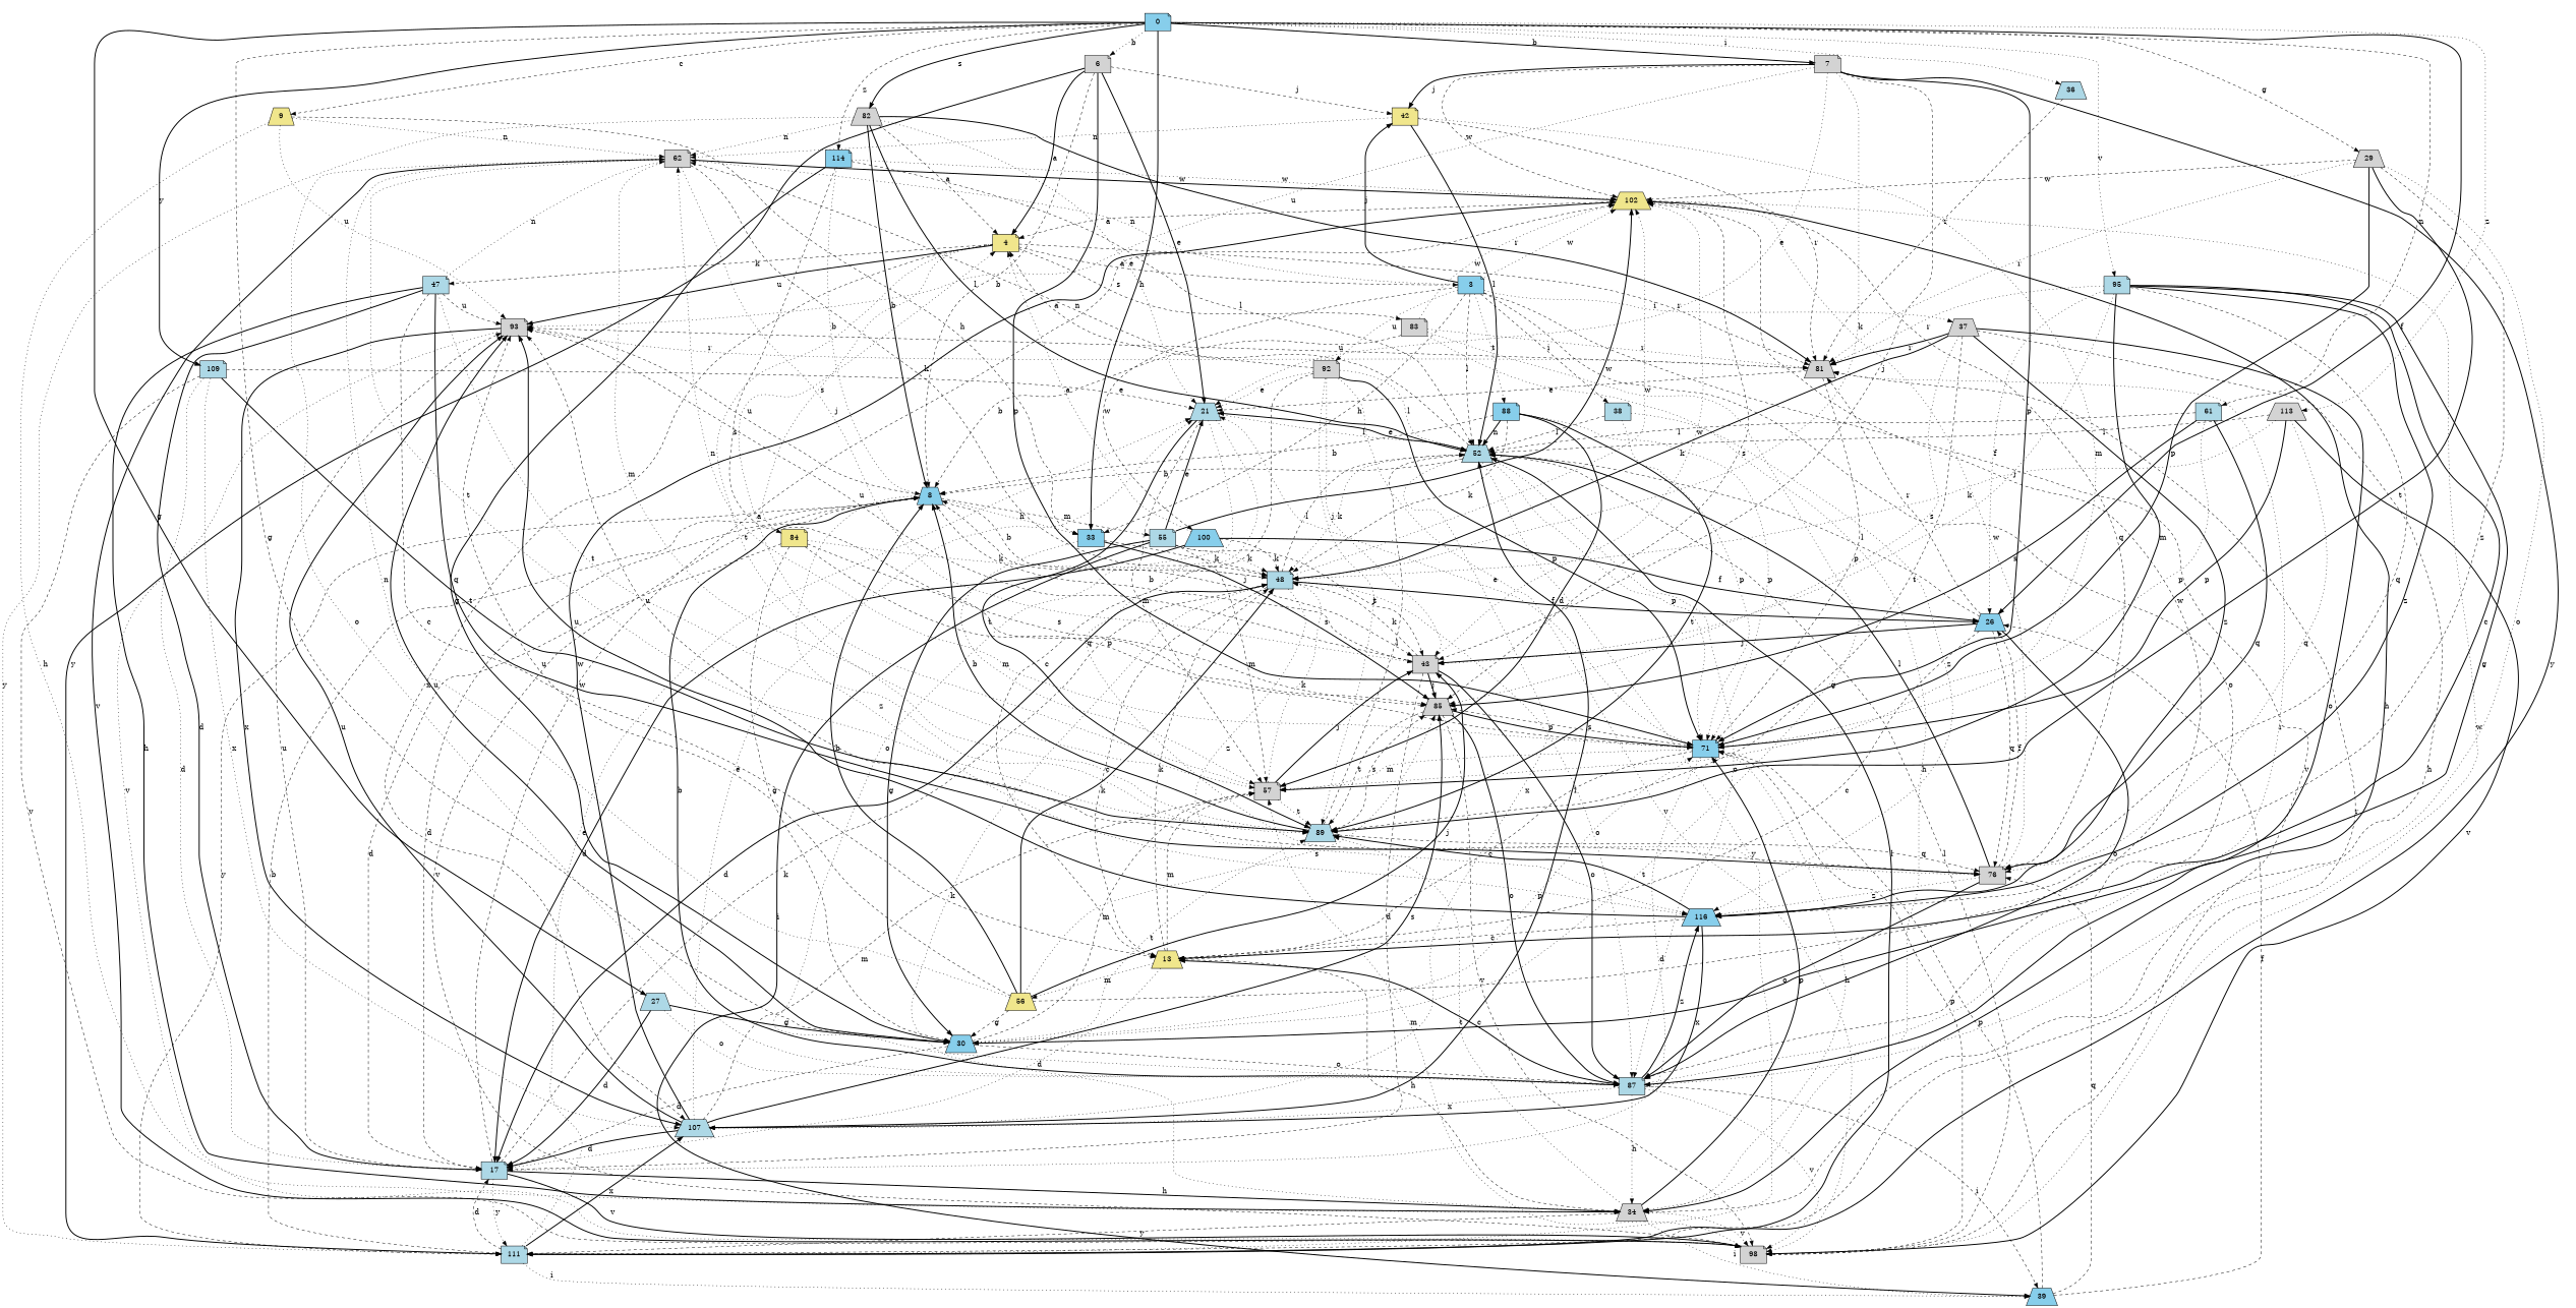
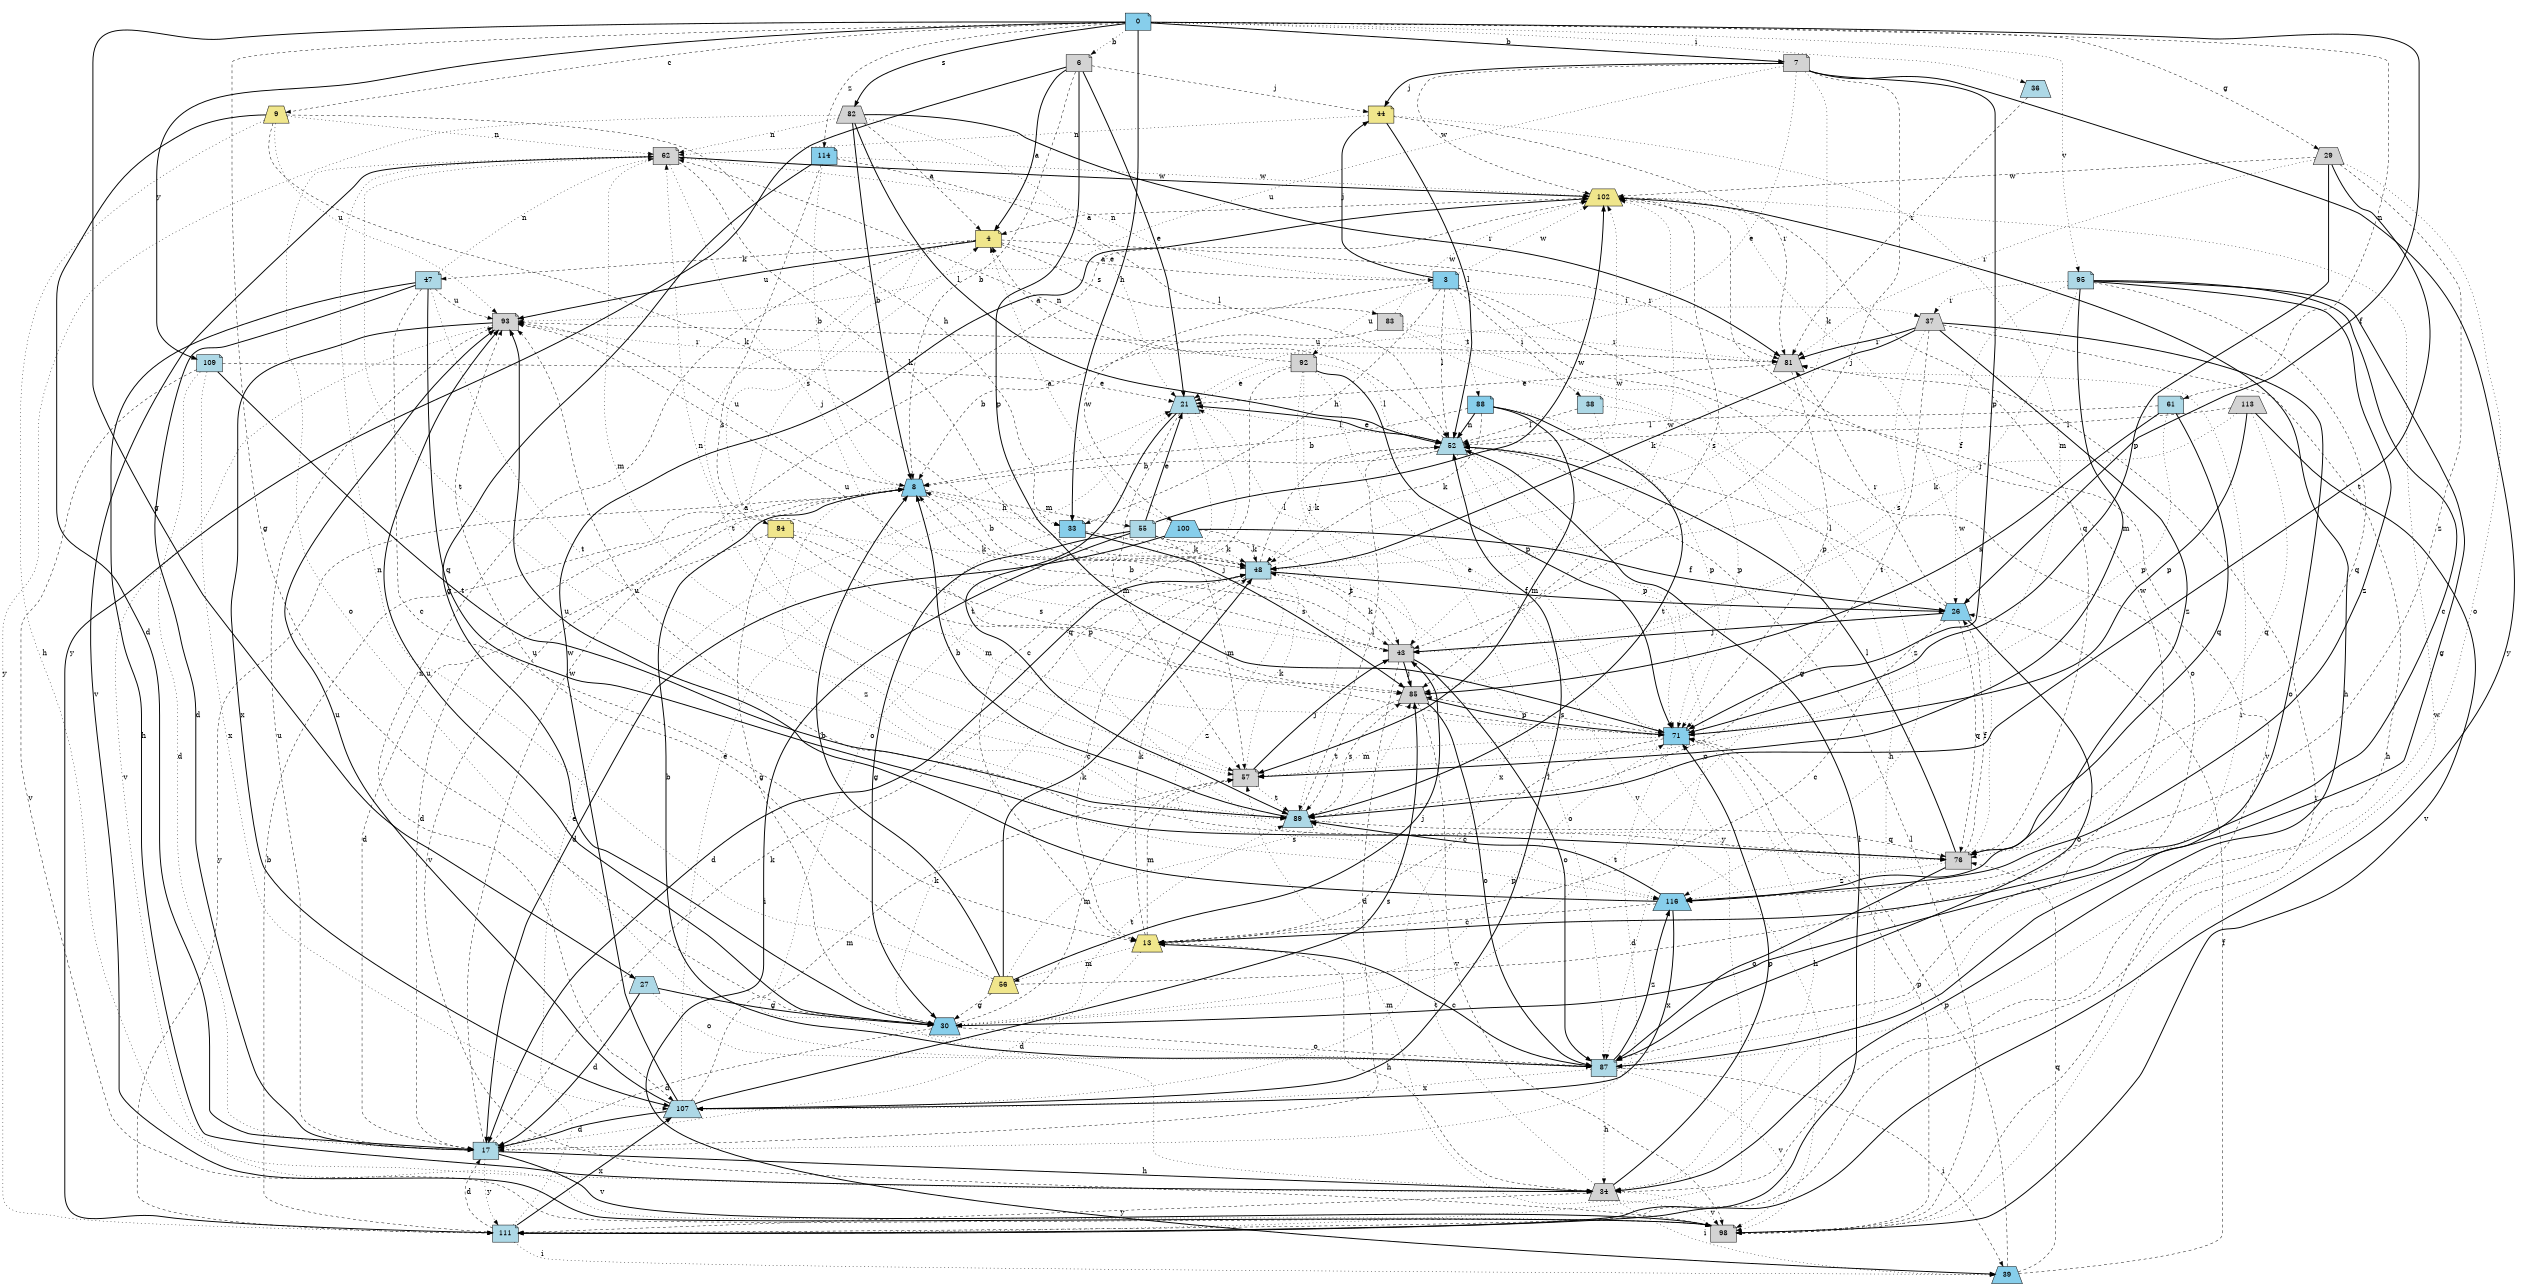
  strict digraph {
    fontname="DejaVu Serif"
    node [fillcolor=lightgrey fontname="DejaVu Serif" shape=note style=filled]
    edge [fontname="DejaVu Serif" style=dashed]
    0 [fillcolor=skyblue]
    6
    7
    9 [fillcolor=khaki shape=trapezium]
    26 [fillcolor=skyblue shape=trapezium]
    27 [fillcolor=lightblue shape=trapezium]
    29 [shape=trapezium]
    30 [fillcolor=skyblue shape=trapezium]
    33 [fillcolor=skyblue]
    36 [fillcolor=lightblue shape=trapezium]
    61 [fillcolor=lightblue]
    82 [shape=trapezium]
    95 [fillcolor=lightblue]
    109 [fillcolor=lightblue]
    113 [shape=trapezium]
    114 [fillcolor=skyblue]
-   42 [fillcolor=khaki]
+   42 [fillcolor=khaki label=44]
    4 [fillcolor=khaki]
    8 [fillcolor=skyblue shape=trapezium]
    21 [fillcolor=lightblue shape=trapezium]
    71 [fillcolor=skyblue]
    111 [fillcolor=lightblue]
    102 [fillcolor=khaki shape=trapezium]
    93
    43
    48 [fillcolor=lightblue]
    62
    17 [fillcolor=lightblue]
    34 [shape=trapezium]
    52 [fillcolor=lightblue shape=trapezium]
    n31 [fillcolor=lightblue label=87]
    13 [fillcolor=khaki shape=trapezium]
    76
    81 [shape=trapezium]
    89 [fillcolor=lightblue shape=trapezium]
    116 [fillcolor=skyblue shape=trapezium]
    57
    85 [shape=trapezium]
    98
    107 [fillcolor=lightblue shape=trapezium]
    3 [fillcolor=skyblue]
    37 [shape=trapezium]
    38 [fillcolor=lightblue]
    88 [fillcolor=skyblue]
    92
    100 [fillcolor=skyblue shape=trapezium]
    39 [fillcolor=skyblue shape=trapezium]
    47 [fillcolor=lightblue]
    83
    84 [fillcolor=khaki]
    55 [fillcolor=lightblue]
    56 [fillcolor=khaki shape=trapezium]
    0 -> 6 [label=b style=dotted]
    0 -> 7 [label=b style=bold]
    0 -> 9 [label=c]
    0 -> 26 [label=f style=bold]
    0 -> 27 [label=g style=bold]
    0 -> 29 [label=g]
    0 -> 30 [label=g]
    0 -> 33 [label=h style=bold]
    0 -> 36 [label=i style=dotted]
    0 -> 61 [label=n]
    0 -> 82 [label=s style=bold]
    0 -> 95 [label=v style=dotted]
    0 -> 109 [label=y style=bold]
-   0 -> 113 [label=z style=dotted]
    0 -> 114 [label=z]
    6 -> 42 [label=j]
    6 -> 4 [label=a style=bold]
    6 -> 8 [label=b]
    6 -> 21 [label=e style=bold]
    6 -> 71 [label=p style=bold]
    6 -> 111 [label=y style=bold]
    7 -> 42 [label=j style=bold]
    7 -> 21 [label=e style=dotted]
    7 -> 71 [label=p style=bold]
    7 -> 111 [label=y style=bold]
    7 -> 102 [label=w]
    7 -> 93 [label=u style=dotted]
    7 -> 43 [label=j]
    7 -> 48 [label=k style=dotted]
    9 -> 33 [label=h]
    9 -> 93 [label=u style=dotted]
+   9 -> 48 [label=k]
    9 -> 62 [label=n style=dotted]
+   9 -> 17 [label=d style=bold]
    9 -> 34 [label=h style=dotted]
    26 -> 43 [label=j style=bold]
    26 -> 52 [label=l]
    26 -> n31 [label=o style=bold]
    26 -> 13 [label=c]
    26 -> 76 [label=q]
    26 -> 81 [label=r]
    27 -> 30 [label=g style=bold]
    27 -> 17 [label=d style=bold]
    27 -> n31 [label=o style=dotted]
    29 -> 71 [label=p style=bold]
    29 -> 102 [label=w]
    29 -> n31 [label=o style=dotted]
    29 -> 81 [label=r style=dotted]
    29 -> 89 [label=t style=bold]
    29 -> 116 [label=z]
    30 -> 71 [label=p style=dotted]
    30 -> 93 [label=u style=bold]
    30 -> 17 [label=d]
    30 -> n31 [label=o]
    30 -> 89 [label=t style=dotted]
    30 -> 57 [label=m]
    33 -> 48 [label=k]
    33 -> 57 [label=m style=dotted]
    33 -> 85 [label=s style=bold]
    36 -> 81 [label=r]
    61 -> 71 [label=p style=dotted]
    61 -> 52 [label=l]
    61 -> 76 [label=q style=bold]
    61 -> 85 [label=s style=bold]
    82 -> 4 [label=a]
    82 -> 8 [label=b style=bold]
    82 -> 21 [label=e style=dotted]
    82 -> 111 [label=y style=dotted]
    82 -> 62 [label=n style=dotted]
    82 -> 52 [label=l style=bold]
    82 -> 81 [label=r style=bold]
    95 -> 26 [label=f style=dotted]
    95 -> 30 [label=g style=bold]
    95 -> 43 [label=j style=dotted]
    95 -> 13 [label=c style=bold]
    95 -> 76 [label=q]
-   95 -> 81 [label=r style=dotted]
+   95 -> 37 [label=r style=dotted]
    95 -> 116 [label=z style=bold]
    95 -> 57 [label=m style=bold]
    109 -> 21 [label=e]
    109 -> 17 [label=d style=dotted]
    109 -> 89 [label=t style=bold]
    109 -> 98 [label=v]
    109 -> 107 [label=x style=dotted]
    113 -> 71 [label=p style=bold]
    113 -> 48 [label=k style=dotted]
    113 -> 52 [label=l]
    113 -> 76 [label=q style=dotted]
    113 -> 98 [label=v style=bold]
    114 -> 30 [label=g style=bold]
    114 -> 8 [label=b style=dotted]
    114 -> 102 [label=w style=dotted]
    114 -> 52 [label=l]
    114 -> 85 [label=s]
    42 -> 62 [label=n style=dotted]
    42 -> 52 [label=l style=bold]
    42 -> 81 [label=r]
    42 -> 57 [label=m style=dotted]
    4 -> 93 [label=u style=bold]
    4 -> 81 [label=r]
    4 -> 89 [label=t style=dotted]
    4 -> 107 [label=x]
    4 -> 3 [label=a]
    4 -> 47 [label=k]
    4 -> 83 [label=s]
    4 -> 84 [label=s style=dotted]
    8 -> 33 [label=h style=dotted]
    8 -> 111 [label=y]
    8 -> 93 [label=u]
    8 -> 43 [label=j]
    8 -> 17 [label=d]
    8 -> 116 [label=z style=dotted]
    8 -> 98 [label=v]
    8 -> 55 [label=m]
    21 -> 52 [label=l style=dotted]
    21 -> n31 [label=o style=dotted]
    21 -> 76 [label=q style=dotted]
    21 -> 89 [label=t style=bold]
    21 -> 57 [label=m]
    71 -> 21 [label=e style=dotted]
    71 -> 62 [label=n style=dotted]
    71 -> 17 [label=d style=dotted]
    71 -> 34 [label=h style=dotted]
    71 -> 13 [label=c]
    71 -> 57 [label=m style=dotted]
    71 -> 85 [label=s]
    111 -> 8 [label=b]
    111 -> 21 [label=e style=dotted]
    111 -> 17 [label=d]
    111 -> 52 [label=l style=bold]
    111 -> 81 [label=r]
    111 -> 107 [label=x style=bold]
    111 -> 39 [label=i style=dotted]
    102 -> 4 [label=a]
    102 -> 34 [label=h style=bold]
    102 -> 76 [label=q]
    102 -> 85 [label=s]
    93 -> 81 [label=r style=dotted]
    93 -> 98 [label=v style=dotted]
    93 -> 107 [label=x style=bold]
    43 -> 8 [label=b]
    43 -> 102 [label=w style=dotted]
    43 -> 93 [label=u]
    43 -> 48 [label=k]
    43 -> 17 [label=d]
    43 -> n31 [label=o style=bold]
    43 -> 85 [label=j style=bold]
    48 -> 26 [label=f style=bold]
    48 -> 8 [label=b]
    48 -> 102 [label=w style=dotted]
    48 -> 17 [label=d style=bold]
    48 -> 52 [label=l]
    48 -> n31 [label=o style=dotted]
    48 -> 13 [label=c]
    48 -> 116 [label=z style=dotted]
    62 -> 102 [label=w style=bold]
    62 -> 43 [label=j style=dotted]
    62 -> 48 [label=k]
    62 -> n31 [label=o style=dotted]
    62 -> 89 [label=t style=dotted]
    62 -> 57 [label=m style=dotted]
    62 -> 98 [label=v style=bold]
    17 -> 111 [label=y style=dotted]
    17 -> 102 [label=w]
    17 -> 93 [label=u]
    17 -> 48 [label=k]
    17 -> 34 [label=h style=bold]
    17 -> 98 [label=v style=bold]
    34 -> 71 [label=p style=bold]
    34 -> 111 [label=y]
    34 -> 48 [label=k style=dotted]
    34 -> 89 [label=t style=dotted]
    34 -> 98 [label=v style=dotted]
    34 -> 39 [label=i style=dotted]
    52 -> 8 [label=b]
    52 -> 21 [label=e style=bold]
    52 -> 71 [label=p style=dotted]
    52 -> 111 [label=y style=dotted]
    52 -> 48 [label=k style=dotted]
    52 -> 62 [label=n]
    52 -> n31 [label=o style=dotted]
    52 -> 107 [label=x style=dotted]
    n31 -> 8 [label=b style=bold]
    n31 -> 34 [label=h style=dotted]
    n31 -> 13 [label=c style=bold]
    n31 -> 81 [label=r style=dotted]
    n31 -> 116 [label=z style=bold]
    n31 -> 98 [label=v style=dotted]
    n31 -> 107 [label=x style=dotted]
    n31 -> 39 [label=i]
    13 -> 48 [label=k]
    13 -> 17 [label=d style=dotted]
    13 -> 34 [label=h]
    13 -> 57 [label=m]
    13 -> 56 [label=m style=dotted]
    76 -> 26 [label=f]
    76 -> 102 [label=w style=dotted]
    76 -> 93 [label=u]
    76 -> 52 [label=l style=bold]
    76 -> n31 [label=o style=bold]
    76 -> 116 [label=z style=dotted]
    81 -> 21 [label=e]
    81 -> 71 [label=p]
    81 -> 93 [label=u]
    89 -> 8 [label=b style=bold]
    89 -> 52 [label=l]
    89 -> 76 [label=q]
    89 -> 85 [label=s]
    116 -> 93 [label=u style=bold]
    116 -> 13 [label=c]
    116 -> 89 [label=t style=bold]
    116 -> 107 [label=x style=bold]
    57 -> 4 [label=a style=dotted]
    57 -> 43 [label=j style=bold]
    57 -> 48 [label=k style=dotted]
    57 -> 89 [label=t style=dotted]
    85 -> 71 [label=p style=bold]
    85 -> n31 [label=o style=bold]
    85 -> 89 [label=t]
    85 -> 98 [label=v]
    98 -> 71 [label=p]
    98 -> 102 [label=w style=dotted]
    98 -> 52 [label=l]
    98 -> 57 [label=m style=dotted]
    107 -> 21 [label=e style=dotted]
    107 -> 102 [label=w style=bold]
    107 -> 93 [label=u style=bold]
    107 -> 17 [label=d style=bold]
    107 -> 52 [label=l style=bold]
    107 -> 57 [label=m]
    107 -> 85 [label=s style=bold]
    3 -> 33 [label=h]
    3 -> 42 [label=j style=bold]
    3 -> 102 [label=w style=dotted]
    3 -> 62 [label=n style=dotted]
    3 -> 52 [label=l]
    3 -> n31 [label=o]
    3 -> 98 [label=v]
    3 -> 37 [label=i style=dotted]
    3 -> 38 [label=i]
    3 -> 88 [label=t style=dotted]
    3 -> 92 [label=u style=dotted]
    3 -> 100 [label=w]
    37 -> 48 [label=k style=bold]
    37 -> 34 [label=h]
    37 -> n31 [label=o style=bold]
    37 -> 81 [label=r style=bold]
    37 -> 89 [label=t]
    37 -> 116 [label=z style=bold]
    37 -> 85 [label=s style=dotted]
    38 -> 71 [label=p style=dotted]
    38 -> 52 [label=l]
    38 -> 116 [label=z style=dotted]
    88 -> 8 [label=b]
    88 -> 71 [label=p style=dotted]
    88 -> 48 [label=k]
    88 -> 52 [label=n style=bold]
    88 -> 89 [label=t style=bold]
-   88 -> 57 [label=d style=bold]
+   88 -> 57 [label=m style=bold]
    92 -> 4 [label=a]
    92 -> 21 [label=e style=dotted]
    92 -> 71 [label=p style=bold]
    92 -> 43 [label=j style=dotted]
    92 -> 52 [label=l style=dotted]
    92 -> 13 [label=c]
    92 -> 89 [label=t style=dotted]
    92 -> 98 [label=v style=dotted]
    100 -> 26 [label=f style=bold]
    100 -> 4 [label=a style=dotted]
    100 -> 48 [label=k]
    100 -> 17 [label=d style=bold]
    39 -> 26 [label=f]
    39 -> 71 [label=p]
    39 -> 76 [label=q]
    47 -> 93 [label=u]
    47 -> 62 [label=n style=dotted]
    47 -> 17 [label=d style=bold]
    47 -> 34 [label=h style=bold]
    47 -> 13 [label=c]
    47 -> 76 [label=q style=bold]
    47 -> 89 [label=t style=dotted]
    83 -> 30 [label=g style=dotted]
    83 -> 8 [label=b]
    83 -> 102 [label=w style=dotted]
    83 -> 34 [label=h style=dotted]
    83 -> 81 [label=r style=dotted]
    84 -> 30 [label=g]
    84 -> 71 [label=p]
    84 -> 48 [label=k style=dotted]
    84 -> 17 [label=d]
    84 -> 85 [label=s]
    55 -> 30 [label=g style=bold]
    55 -> 21 [label=e style=bold]
    55 -> 102 [label=w style=bold]
    55 -> 43 [label=j]
    55 -> 48 [label=k style=dotted]
    55 -> 57 [label=m]
    55 -> 39 [label=i style=bold]
    56 -> 30 [label=g]
    56 -> 8 [label=b style=bold]
    56 -> 102 [label=w]
    56 -> 93 [label=u]
    56 -> 43 [label=j style=bold]
    56 -> 48 [label=k style=bold]
    56 -> 62 [label=n style=dotted]
    56 -> 85 [label=s style=dotted]
  }
